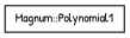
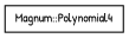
  digraph {
    rankdir=TB
    fontname="Patrick Hand"
-   n1 [color=black fillcolor=white fontname="Patrick Hand" fontsize=10 height=0.2 label="Magnum::Polynomial1" shape=record style=filled width=0.4]
+   n1 [color=black fillcolor=white fontname="Patrick Hand" fontsize=10 height=0.2 label="Magnum::Polynomial4" shape=record style=filled width=0.4]
  }
